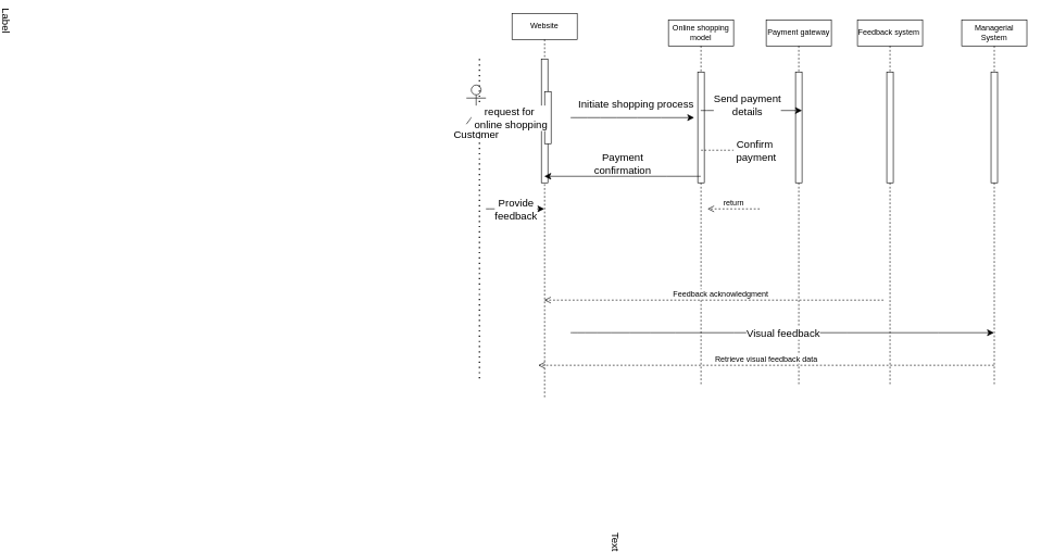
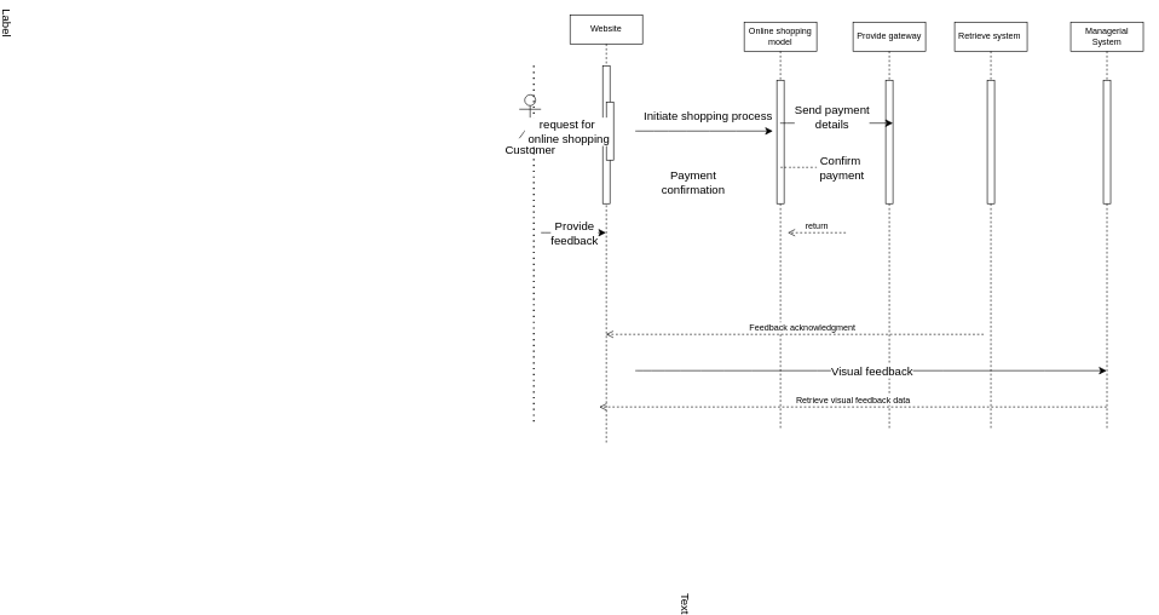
  <mxCell id="0" />
  <mxCell id="1" parent="0" />
  <mxCell id="2" value="Website" style="shape=umlLifeline;perimeter=lifelinePerimeter;whiteSpace=wrap;html=1;container=0;dropTarget=0;collapsible=0;recursiveResize=0;outlineConnect=0;portConstraint=eastwest;newEdgeStyle={&quot;edgeStyle&quot;:&quot;elbowEdgeStyle&quot;,&quot;elbow&quot;:&quot;vertical&quot;,&quot;curved&quot;:0,&quot;rounded&quot;:0};" parent="1" vertex="1"><mxGeometry y="20" width="100" height="590" as="geometry" x="90" /></mxCell>
  <mxCell id="3" value="" style="html=1;points=[];perimeter=orthogonalPerimeter;outlineConnect=0;targetShapes=umlLifeline;portConstraint=eastwest;newEdgeStyle={&quot;edgeStyle&quot;:&quot;elbowEdgeStyle&quot;,&quot;elbow&quot;:&quot;vertical&quot;,&quot;curved&quot;:0,&quot;rounded&quot;:0};" parent="2" vertex="1"><mxGeometry x="45" y="70" width="10" height="190" as="geometry" /></mxCell>
  <mxCell id="4" value="" style="html=1;points=[];perimeter=orthogonalPerimeter;outlineConnect=0;targetShapes=umlLifeline;portConstraint=eastwest;newEdgeStyle={&quot;edgeStyle&quot;:&quot;elbowEdgeStyle&quot;,&quot;elbow&quot;:&quot;vertical&quot;,&quot;curved&quot;:0,&quot;rounded&quot;:0};" parent="2" vertex="1"><mxGeometry x="50" y="120" width="10" height="80" as="geometry" /></mxCell>
  <mxCell id="5" value="Online shopping model" style="shape=umlLifeline;perimeter=lifelinePerimeter;whiteSpace=wrap;html=1;container=0;dropTarget=0;collapsible=0;recursiveResize=0;outlineConnect=0;portConstraint=eastwest;newEdgeStyle={&quot;edgeStyle&quot;:&quot;elbowEdgeStyle&quot;,&quot;elbow&quot;:&quot;vertical&quot;,&quot;curved&quot;:0,&quot;rounded&quot;:0};" parent="1" vertex="1"><mxGeometry x="330" y="30" width="100" height="560" as="geometry" /></mxCell>
  <mxCell id="6" value="" style="html=1;points=[];perimeter=orthogonalPerimeter;outlineConnect=0;targetShapes=umlLifeline;portConstraint=eastwest;newEdgeStyle={&quot;edgeStyle&quot;:&quot;elbowEdgeStyle&quot;,&quot;elbow&quot;:&quot;vertical&quot;,&quot;curved&quot;:0,&quot;rounded&quot;:0};" parent="5" vertex="1"><mxGeometry x="45" y="80" width="10" height="170" as="geometry" /></mxCell>
  <mxCell id="7" value="Customer" style="shape=umlActor;verticalLabelPosition=bottom;verticalAlign=top;html=1;outlineConnect=0;fontSize=16;" vertex="1" parent="1"><mxGeometry x="20" y="130" width="30" height="60" as="geometry" /></mxCell>
- <mxCell id="8" value="Payment gateway" style="shape=umlLifeline;perimeter=lifelinePerimeter;whiteSpace=wrap;html=1;container=0;dropTarget=0;collapsible=0;recursiveResize=0;outlineConnect=0;portConstraint=eastwest;newEdgeStyle={&quot;edgeStyle&quot;:&quot;elbowEdgeStyle&quot;,&quot;elbow&quot;:&quot;vertical&quot;,&quot;curved&quot;:0,&quot;rounded&quot;:0};" vertex="1" parent="1"><mxGeometry x="480" y="30" width="100" height="560" as="geometry" /></mxCell>
+ <mxCell id="8" value="Provide gateway" style="shape=umlLifeline;perimeter=lifelinePerimeter;whiteSpace=wrap;html=1;container=0;dropTarget=0;collapsible=0;recursiveResize=0;outlineConnect=0;portConstraint=eastwest;newEdgeStyle={&quot;edgeStyle&quot;:&quot;elbowEdgeStyle&quot;,&quot;elbow&quot;:&quot;vertical&quot;,&quot;curved&quot;:0,&quot;rounded&quot;:0};" vertex="1" parent="1"><mxGeometry x="480" y="30" width="100" height="560" as="geometry" /></mxCell>
  <mxCell id="9" value="" style="html=1;points=[];perimeter=orthogonalPerimeter;outlineConnect=0;targetShapes=umlLifeline;portConstraint=eastwest;newEdgeStyle={&quot;edgeStyle&quot;:&quot;elbowEdgeStyle&quot;,&quot;elbow&quot;:&quot;vertical&quot;,&quot;curved&quot;:0,&quot;rounded&quot;:0};" vertex="1" parent="8"><mxGeometry x="45" y="80" width="10" height="170" as="geometry" /></mxCell>
- <mxCell id="10" value="Feedback system&amp;nbsp;" style="shape=umlLifeline;perimeter=lifelinePerimeter;whiteSpace=wrap;html=1;container=0;dropTarget=0;collapsible=0;recursiveResize=0;outlineConnect=0;portConstraint=eastwest;newEdgeStyle={&quot;edgeStyle&quot;:&quot;elbowEdgeStyle&quot;,&quot;elbow&quot;:&quot;vertical&quot;,&quot;curved&quot;:0,&quot;rounded&quot;:0};" vertex="1" parent="1"><mxGeometry x="620" y="30" width="100" height="560" as="geometry" /></mxCell>
+ <mxCell id="10" value="Retrieve system&amp;nbsp;" style="shape=umlLifeline;perimeter=lifelinePerimeter;whiteSpace=wrap;html=1;container=0;dropTarget=0;collapsible=0;recursiveResize=0;outlineConnect=0;portConstraint=eastwest;newEdgeStyle={&quot;edgeStyle&quot;:&quot;elbowEdgeStyle&quot;,&quot;elbow&quot;:&quot;vertical&quot;,&quot;curved&quot;:0,&quot;rounded&quot;:0};" vertex="1" parent="1"><mxGeometry x="620" y="30" width="100" height="560" as="geometry" /></mxCell>
  <mxCell id="11" value="" style="html=1;points=[];perimeter=orthogonalPerimeter;outlineConnect=0;targetShapes=umlLifeline;portConstraint=eastwest;newEdgeStyle={&quot;edgeStyle&quot;:&quot;elbowEdgeStyle&quot;,&quot;elbow&quot;:&quot;vertical&quot;,&quot;curved&quot;:0,&quot;rounded&quot;:0};" vertex="1" parent="10"><mxGeometry x="45" y="80" width="10" height="170" as="geometry" /></mxCell>
  <mxCell id="12" value="Managerial&lt;br&gt;System" style="shape=umlLifeline;perimeter=lifelinePerimeter;whiteSpace=wrap;html=1;container=0;dropTarget=0;collapsible=0;recursiveResize=0;outlineConnect=0;portConstraint=eastwest;newEdgeStyle={&quot;edgeStyle&quot;:&quot;elbowEdgeStyle&quot;,&quot;elbow&quot;:&quot;vertical&quot;,&quot;curved&quot;:0,&quot;rounded&quot;:0};" vertex="1" parent="1"><mxGeometry x="780" y="30" width="100" height="560" as="geometry" /></mxCell>
  <mxCell id="13" value="" style="html=1;points=[];perimeter=orthogonalPerimeter;outlineConnect=0;targetShapes=umlLifeline;portConstraint=eastwest;newEdgeStyle={&quot;edgeStyle&quot;:&quot;elbowEdgeStyle&quot;,&quot;elbow&quot;:&quot;vertical&quot;,&quot;curved&quot;:0,&quot;rounded&quot;:0};" vertex="1" parent="12"><mxGeometry x="45" y="80" width="10" height="170" as="geometry" /></mxCell>
  <mxCell id="14" value="" style="endArrow=none;dashed=1;html=1;dashPattern=1 3;strokeWidth=2;rounded=0;fontSize=12;startSize=8;endSize=8;curved=1;" edge="1" parent="1"><mxGeometry width="50" height="50" relative="1" as="geometry"><mxPoint x="40" y="580" as="sourcePoint" /><mxPoint x="40" y="90" as="targetPoint" /></mxGeometry></mxCell>
  <mxCell id="15" value="Text" style="edgeLabel;html=1;align=center;verticalAlign=middle;resizable=0;points=[];fontSize=16;rotation=90;" vertex="1" connectable="0" parent="14"><mxGeometry x="-1" y="-14" relative="1" as="geometry"><mxPoint x="196" y="250" as="offset" /></mxGeometry></mxCell>
  <mxCell id="16" value="" style="endArrow=classic;html=1;rounded=0;fontSize=12;startSize=8;endSize=8;curved=1;" edge="1" parent="1"><mxGeometry relative="1" as="geometry"><mxPoint x="180" y="180" as="sourcePoint" /><mxPoint x="369.5" y="180" as="targetPoint" /></mxGeometry></mxCell>
  <mxCell id="17" value="Label" style="edgeLabel;resizable=0;html=1;align=center;verticalAlign=middle;fontSize=16;rotation=90;" connectable="0" vertex="1" parent="16"><mxGeometry relative="1" as="geometry"><mxPoint x="-960" y="-150" as="offset" /></mxGeometry></mxCell>
  <mxCell id="18" value="Initiate shopping process" style="edgeLabel;resizable=0;html=1;align=left;verticalAlign=bottom;fontSize=16;" connectable="0" vertex="1" parent="16"><mxGeometry x="-1" relative="1" as="geometry"><mxPoint x="10" y="-10" as="offset" /></mxGeometry></mxCell>
  <mxCell id="19" value="" style="endArrow=classic;html=1;rounded=0;fontSize=12;startSize=8;endSize=8;curved=1;" edge="1" parent="1" target="2"><mxGeometry relative="1" as="geometry"><mxPoint x="30" y="180" as="sourcePoint" /><mxPoint x="130" y="180" as="targetPoint" /></mxGeometry></mxCell>
  <mxCell id="20" value="request for&lt;br&gt;&amp;nbsp;online shopping" style="edgeLabel;resizable=0;html=1;align=center;verticalAlign=middle;fontSize=16;" connectable="0" vertex="1" parent="19"><mxGeometry relative="1" as="geometry" /></mxCell>
  <mxCell id="21" value="" style="endArrow=classic;html=1;rounded=0;fontSize=12;startSize=8;endSize=8;curved=1;" edge="1" parent="1" source="5"><mxGeometry relative="1" as="geometry"><mxPoint x="380" y="180" as="sourcePoint" /><mxPoint x="535" y="169.09" as="targetPoint" /></mxGeometry></mxCell>
  <mxCell id="22" value="Send payment &lt;br&gt;details" style="edgeLabel;resizable=0;html=1;align=center;verticalAlign=middle;fontSize=16;" connectable="0" vertex="1" parent="21"><mxGeometry relative="1" as="geometry"><mxPoint x="-7" y="-9" as="offset" /></mxGeometry></mxCell>
  <mxCell id="23" value="" style="endArrow=none;dashed=1;html=1;rounded=0;fontSize=12;startSize=8;endSize=8;curved=1;" edge="1" parent="1" target="24"><mxGeometry width="50" height="50" relative="1" as="geometry"><mxPoint x="380" y="230" as="sourcePoint" /><mxPoint x="520" y="230" as="targetPoint" /></mxGeometry></mxCell>
  <mxCell id="24" value="Confirm&amp;nbsp; payment" style="text;strokeColor=none;fillColor=none;html=1;align=center;verticalAlign=middle;whiteSpace=wrap;rounded=0;fontSize=16;" vertex="1" parent="1"><mxGeometry x="430" y="220" width="70" height="20" as="geometry" /></mxCell>
- <mxCell id="25" value="" style="endArrow=classic;html=1;rounded=0;fontSize=12;startSize=8;endSize=8;curved=1;" edge="1" parent="1" source="5" target="2"><mxGeometry width="50" height="50" relative="1" as="geometry"><mxPoint x="400" y="340" as="sourcePoint" /><mxPoint x="450" y="290" as="targetPoint" /><Array as="points"><mxPoint x="280" y="270" /></Array></mxGeometry></mxCell>
  <mxCell id="26" value="Payment confirmation" style="text;strokeColor=none;fillColor=none;html=1;align=center;verticalAlign=middle;whiteSpace=wrap;rounded=0;fontSize=16;" vertex="1" parent="1"><mxGeometry x="230" y="230" width="60" height="40" as="geometry" /></mxCell>
  <mxCell id="27" value="" style="endArrow=classic;html=1;rounded=0;fontSize=12;startSize=8;endSize=8;curved=1;" edge="1" parent="1" target="2"><mxGeometry relative="1" as="geometry"><mxPoint x="50" y="320" as="sourcePoint" /><mxPoint x="140" y="330" as="targetPoint" /></mxGeometry></mxCell>
  <mxCell id="28" value="Provide &lt;br&gt;feedback" style="edgeLabel;resizable=0;html=1;align=center;verticalAlign=middle;fontSize=16;" connectable="0" vertex="1" parent="27"><mxGeometry relative="1" as="geometry" /></mxCell>
  <mxCell id="29" value="return" style="html=1;verticalAlign=bottom;endArrow=open;dashed=1;endSize=8;curved=0;rounded=0;fontSize=12;" edge="1" parent="1"><mxGeometry relative="1" as="geometry"><mxPoint x="470" y="320" as="sourcePoint" /><mxPoint x="390" y="320" as="targetPoint" /></mxGeometry></mxCell>
  <mxCell id="30" value="Feedback acknowledgment" style="html=1;verticalAlign=bottom;endArrow=open;dashed=1;endSize=8;curved=0;rounded=0;fontSize=12;" edge="1" parent="1" target="2"><mxGeometry x="-0.044" relative="1" as="geometry"><mxPoint x="660" y="460" as="sourcePoint" /><mxPoint x="570" y="460" as="targetPoint" /><mxPoint x="-1" as="offset" /></mxGeometry></mxCell>
  <mxCell id="31" value="" style="endArrow=classic;html=1;rounded=0;fontSize=12;startSize=8;endSize=8;curved=1;" edge="1" parent="1" target="12"><mxGeometry relative="1" as="geometry"><mxPoint x="180" y="510" as="sourcePoint" /><mxPoint x="370" y="690" as="targetPoint" /></mxGeometry></mxCell>
  <mxCell id="32" value="Visual feedback" style="edgeLabel;resizable=0;html=1;align=center;verticalAlign=middle;fontSize=16;" connectable="0" vertex="1" parent="31"><mxGeometry relative="1" as="geometry" /></mxCell>
  <mxCell id="33" value="Retrieve visual feedback data" style="html=1;verticalAlign=bottom;endArrow=open;dashed=1;endSize=8;curved=0;rounded=0;fontSize=12;" edge="1" parent="1" source="12"><mxGeometry relative="1" as="geometry"><mxPoint x="799.75" y="540" as="sourcePoint" /><mxPoint x="130.25" y="560" as="targetPoint" /></mxGeometry></mxCell>
